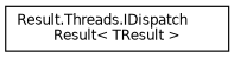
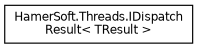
  digraph {
    rankdir=LR
-   n1 [color=black fillcolor=white fontname=Helvetica fontsize=10 height=0.2 label="Result.Threads.IDispatch\lResult\< TResult \>" shape=record style=filled width=0.4]
+   n1 [color=black fillcolor=white fontname=Helvetica fontsize=10 height=0.2 label="HamerSoft.Threads.IDispatch\lResult\< TResult \>" shape=record style=filled width=0.4]
  }
